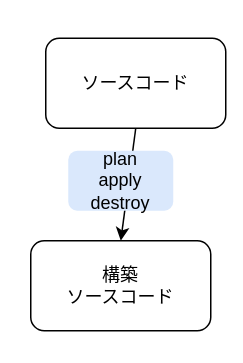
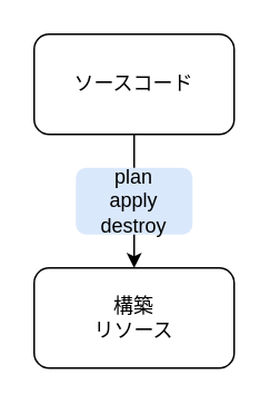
  <mxCell id="0" />
  <mxCell id="1" parent="0" />
  <mxCell id="2" style="edgeStyle=none;rounded=0;orthogonalLoop=1;jettySize=auto;html=1;entryX=0.5;entryY=0;entryDx=0;entryDy=0;exitX=0.5;exitY=1;exitDx=0;exitDy=0;" parent="1" source="3" target="4" edge="1"><mxGeometry relative="1" as="geometry" /></mxCell>
- <mxCell id="3" value="ソースコード" style="rounded=1;whiteSpace=wrap;html=1;" parent="1" vertex="1"><mxGeometry x="30" y="25" width="120" height="60" as="geometry" /></mxCell>
- <mxCell id="4" value="構築&lt;br&gt;ソースコード" style="rounded=1;whiteSpace=wrap;html=1;" parent="1" vertex="1"><mxGeometry y="160" width="120" height="60" as="geometry" x="20" /></mxCell>
+ <mxCell id="3" value="ソースコード" style="rounded=1;whiteSpace=wrap;html=1;" parent="1" vertex="1"><mxGeometry width="120" height="60" as="geometry" x="20" y="20" /></mxCell>
+ <mxCell id="4" value="構築&lt;br&gt;リソース" style="rounded=1;whiteSpace=wrap;html=1;" parent="1" vertex="1"><mxGeometry y="160" width="120" height="60" as="geometry" x="20" /></mxCell>
  <mxCell id="5" value="plan&lt;br&gt;apply&lt;br&gt;destroy" style="rounded=1;whiteSpace=wrap;html=1;strokeColor=none;fillColor=#dae8fc;" parent="1" vertex="1"><mxGeometry x="45" y="100" width="70" height="40" as="geometry" /></mxCell>
